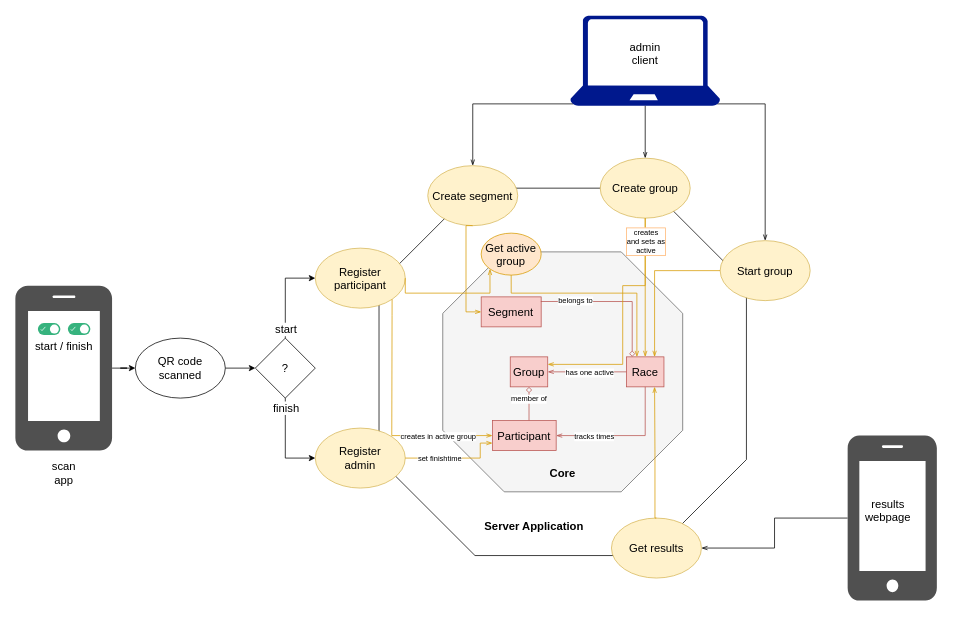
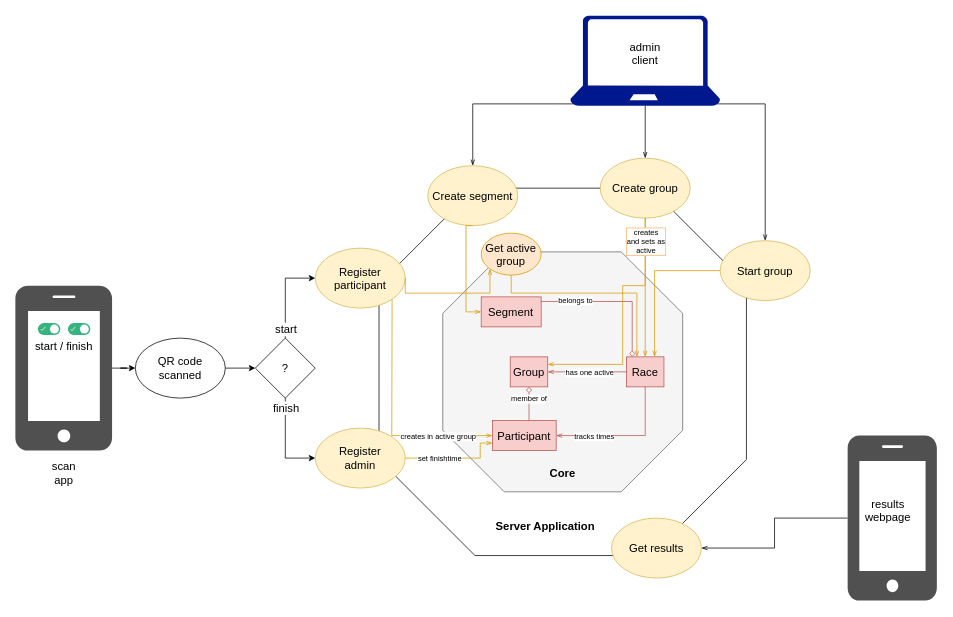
  <mxCell id="0" />
  <mxCell id="1" parent="0" />
  <mxCell id="2" value="" style="whiteSpace=wrap;html=1;shape=mxgraph.basic.octagon2;align=center;verticalAlign=middle;dx=64;fontSize=15;" vertex="1" parent="1"><mxGeometry x="505" y="250" width="490" height="490" as="geometry" /></mxCell>
  <mxCell id="3" value="" style="edgeStyle=orthogonalEdgeStyle;rounded=0;orthogonalLoop=1;jettySize=auto;html=1;fontSize=15;" edge="1" parent="1" source="4" target="19"><mxGeometry relative="1" as="geometry" /></mxCell>
  <mxCell id="4" value="" style="pointerEvents=1;shadow=0;dashed=0;html=1;strokeColor=none;fillColor=#505050;labelPosition=center;verticalLabelPosition=bottom;verticalAlign=top;outlineConnect=0;align=center;shape=mxgraph.office.devices.cell_phone_iphone_proportional;" vertex="1" parent="1"><mxGeometry x="20" y="380" width="128.96" height="220" as="geometry" /></mxCell>
  <mxCell id="5" value="" style="shape=image;html=1;verticalAlign=top;verticalLabelPosition=bottom;labelBackgroundColor=#ffffff;imageAspect=0;aspect=fixed;image=https://cdn1.iconfinder.com/data/icons/windows8_icons_iconpharm/26/qr_code.png" vertex="1" parent="1"><mxGeometry x="57.98" y="490" width="53" height="53" as="geometry" /></mxCell>
  <mxCell id="6" value="start / finish" style="text;html=1;strokeColor=none;fillColor=none;align=center;verticalAlign=middle;whiteSpace=wrap;rounded=0;fontSize=15;" vertex="1" parent="1"><mxGeometry x="40" y="450" width="90" height="20" as="geometry" /></mxCell>
  <mxCell id="7" value="" style="fillColor=#36B37E;strokeColor=none;rounded=1;arcSize=50;fontSize=15;" vertex="1" parent="1"><mxGeometry x="50" y="430" width="30" height="16" as="geometry" /></mxCell>
  <mxCell id="8" value="" style="shape=ellipse;strokeColor=none;fillColor=#ffffff" vertex="1" parent="7"><mxGeometry x="1" y="0.5" width="12" height="12" relative="1" as="geometry"><mxPoint x="-14" y="-6" as="offset" /></mxGeometry></mxCell>
  <mxCell id="9" value="" style="html=1;shadow=0;dashed=0;shape=mxgraph.atlassian.check;strokeColor=#ffffff" vertex="1" parent="7"><mxGeometry y="0.5" width="6" height="5" relative="1" as="geometry"><mxPoint x="4" y="-3" as="offset" /></mxGeometry></mxCell>
  <mxCell id="10" value="" style="fillColor=#36B37E;strokeColor=none;rounded=1;arcSize=50;fontSize=15;" vertex="1" parent="1"><mxGeometry x="90" y="430" width="30" height="16" as="geometry" /></mxCell>
  <mxCell id="11" value="" style="shape=ellipse;strokeColor=none;fillColor=#ffffff" vertex="1" parent="10"><mxGeometry x="1" y="0.5" width="12" height="12" relative="1" as="geometry"><mxPoint x="-14" y="-6" as="offset" /></mxGeometry></mxCell>
  <mxCell id="12" value="" style="html=1;shadow=0;dashed=0;shape=mxgraph.atlassian.check;strokeColor=#ffffff" vertex="1" parent="10"><mxGeometry y="0.5" width="6" height="5" relative="1" as="geometry"><mxPoint x="4" y="-3" as="offset" /></mxGeometry></mxCell>
  <mxCell id="13" style="edgeStyle=orthogonalEdgeStyle;rounded=0;orthogonalLoop=1;jettySize=auto;html=1;exitX=0.5;exitY=0;exitDx=0;exitDy=0;entryX=0;entryY=0.5;entryDx=0;entryDy=0;fontSize=15;" edge="1" parent="1" source="17" target="20"><mxGeometry relative="1" as="geometry" /></mxCell>
  <mxCell id="14" value="start" style="edgeLabel;html=1;align=center;verticalAlign=middle;resizable=0;points=[];fontSize=15;" vertex="1" connectable="0" parent="13"><mxGeometry x="-0.79" relative="1" as="geometry"><mxPoint as="offset" /></mxGeometry></mxCell>
  <mxCell id="15" style="edgeStyle=orthogonalEdgeStyle;rounded=0;orthogonalLoop=1;jettySize=auto;html=1;exitX=0.5;exitY=1;exitDx=0;exitDy=0;entryX=0;entryY=0.5;entryDx=0;entryDy=0;fontSize=15;" edge="1" parent="1" source="17" target="21"><mxGeometry relative="1" as="geometry" /></mxCell>
  <mxCell id="16" value="finish" style="edgeLabel;html=1;align=center;verticalAlign=middle;resizable=0;points=[];fontSize=15;" vertex="1" connectable="0" parent="15"><mxGeometry x="-0.8" relative="1" as="geometry"><mxPoint as="offset" /></mxGeometry></mxCell>
  <mxCell id="17" value="?" style="rhombus;whiteSpace=wrap;html=1;fontSize=15;" vertex="1" parent="1"><mxGeometry x="340" y="450" width="80" height="80" as="geometry" /></mxCell>
  <mxCell id="18" value="" style="edgeStyle=orthogonalEdgeStyle;rounded=0;orthogonalLoop=1;jettySize=auto;html=1;fontSize=15;" edge="1" parent="1" source="19" target="17"><mxGeometry relative="1" as="geometry" /></mxCell>
  <mxCell id="19" value="QR code scanned" style="ellipse;whiteSpace=wrap;html=1;fontSize=15;" vertex="1" parent="1"><mxGeometry x="180" y="450" width="120" height="80" as="geometry" /></mxCell>
  <mxCell id="20" value="Register participant" style="ellipse;whiteSpace=wrap;html=1;fontSize=15;fillColor=#fff2cc;strokeColor=#d6b656;" vertex="1" parent="1"><mxGeometry x="420" y="330" width="120" height="80" as="geometry" /></mxCell>
  <mxCell id="21" value="Register&lt;br&gt;admin" style="ellipse;whiteSpace=wrap;html=1;fontSize=15;fillColor=#fff2cc;strokeColor=#d6b656;" vertex="1" parent="1"><mxGeometry x="420" y="570" width="120" height="80" as="geometry" /></mxCell>
  <mxCell id="22" value="Create segment" style="ellipse;whiteSpace=wrap;html=1;fontSize=15;fillColor=#fff2cc;strokeColor=#d6b656;" vertex="1" parent="1"><mxGeometry x="570" y="220" width="120" height="80" as="geometry" /></mxCell>
  <mxCell id="23" value="Create group" style="ellipse;whiteSpace=wrap;html=1;fontSize=15;fillColor=#fff2cc;strokeColor=#d6b656;" vertex="1" parent="1"><mxGeometry x="800" y="210" width="120" height="80" as="geometry" /></mxCell>
  <mxCell id="24" value="Start group" style="ellipse;whiteSpace=wrap;html=1;fontSize=15;fillColor=#fff2cc;strokeColor=#d6b656;" vertex="1" parent="1"><mxGeometry x="960" y="320" width="120" height="80" as="geometry" /></mxCell>
  <mxCell id="25" value="Get results" style="ellipse;whiteSpace=wrap;html=1;fontSize=15;fillColor=#fff2cc;strokeColor=#d6b656;" vertex="1" parent="1"><mxGeometry x="815" y="690" width="120" height="80" as="geometry" /></mxCell>
  <mxCell id="26" value="" style="whiteSpace=wrap;html=1;shape=mxgraph.basic.octagon2;align=center;verticalAlign=middle;dx=41;fontSize=15;fontStyle=1;fillColor=#f5f5f5;strokeColor=#666666;fontColor=#333333;" vertex="1" parent="1"><mxGeometry x="590" y="335" width="320" height="320" as="geometry" /></mxCell>
  <mxCell id="27" value="Segment" style="rounded=0;whiteSpace=wrap;html=1;fontSize=15;fillColor=#f8cecc;strokeColor=#b85450;" vertex="1" parent="1"><mxGeometry x="641.25" y="395" width="80" height="40" as="geometry" /></mxCell>
  <mxCell id="28" value="Group" style="rounded=0;whiteSpace=wrap;html=1;fontSize=15;fillColor=#f8cecc;strokeColor=#b85450;" vertex="1" parent="1"><mxGeometry x="680" y="475" width="50" height="40" as="geometry" /></mxCell>
  <mxCell id="29" value="Race" style="rounded=0;whiteSpace=wrap;html=1;fontSize=15;fillColor=#f8cecc;strokeColor=#b85450;" vertex="1" parent="1"><mxGeometry x="835" y="475" width="50" height="40" as="geometry" /></mxCell>
  <mxCell id="30" value="Participant" style="rounded=0;whiteSpace=wrap;html=1;fontSize=15;fillColor=#f8cecc;strokeColor=#b85450;" vertex="1" parent="1"><mxGeometry x="656.25" y="560" width="85" height="40" as="geometry" /></mxCell>
  <mxCell id="31" value="Get active group" style="ellipse;whiteSpace=wrap;html=1;fontSize=15;fillColor=#ffe6cc;strokeColor=#d79b00;" vertex="1" parent="1"><mxGeometry x="641.25" y="310" width="80" height="56" as="geometry" /></mxCell>
  <mxCell id="32" style="edgeStyle=orthogonalEdgeStyle;rounded=0;orthogonalLoop=1;jettySize=auto;html=1;exitX=1;exitY=0.5;exitDx=0;exitDy=0;entryX=0;entryY=0.75;entryDx=0;entryDy=0;endArrow=openThin;endFill=0;fontSize=10;fillColor=#ffe6cc;strokeColor=#d79b00;" edge="1" parent="1" source="21" target="30"><mxGeometry relative="1" as="geometry"><Array as="points"><mxPoint x="640" y="610" /><mxPoint x="640" y="590" /></Array></mxGeometry></mxCell>
  <mxCell id="33" value="set finishtime" style="edgeLabel;html=1;align=center;verticalAlign=middle;resizable=0;points=[];fontSize=10;" vertex="1" connectable="0" parent="32"><mxGeometry x="-0.338" relative="1" as="geometry"><mxPoint as="offset" /></mxGeometry></mxCell>
  <mxCell id="34" style="edgeStyle=orthogonalEdgeStyle;rounded=0;orthogonalLoop=1;jettySize=auto;html=1;exitX=0;exitY=0.5;exitDx=0;exitDy=0;entryX=0.75;entryY=0;entryDx=0;entryDy=0;endArrow=openThin;endFill=0;fontSize=10;fillColor=#ffe6cc;strokeColor=#d79b00;" edge="1" parent="1" source="24" target="29"><mxGeometry relative="1" as="geometry"><Array as="points"><mxPoint x="873" y="360" /><mxPoint x="873" y="475" /></Array></mxGeometry></mxCell>
  <mxCell id="35" style="edgeStyle=orthogonalEdgeStyle;rounded=0;orthogonalLoop=1;jettySize=auto;html=1;exitX=0.5;exitY=1;exitDx=0;exitDy=0;entryX=0.278;entryY=0.002;entryDx=0;entryDy=0;endArrow=openThin;endFill=0;fontSize=10;entryPerimeter=0;fillColor=#ffe6cc;strokeColor=#d79b00;" edge="1" parent="1" source="31" target="29"><mxGeometry relative="1" as="geometry"><Array as="points"><mxPoint x="681" y="390" /><mxPoint x="849" y="390" /></Array></mxGeometry></mxCell>
  <mxCell id="36" style="edgeStyle=orthogonalEdgeStyle;rounded=0;orthogonalLoop=1;jettySize=auto;html=1;exitX=0.994;exitY=0.154;exitDx=0;exitDy=0;entryX=0.153;entryY=-0.001;entryDx=0;entryDy=0;endArrow=diamond;endFill=0;fontSize=10;entryPerimeter=0;fillColor=#f8cecc;strokeColor=#b85450;exitPerimeter=0;" edge="1" parent="1" source="27" target="29"><mxGeometry relative="1" as="geometry" /></mxCell>
  <mxCell id="37" value="belongs to" style="edgeLabel;html=1;align=center;verticalAlign=middle;resizable=0;points=[];fontSize=10;" vertex="1" connectable="0" parent="36"><mxGeometry x="0.687" y="-1" relative="1" as="geometry"><mxPoint x="-75.29" y="-44.48" as="offset" /></mxGeometry></mxCell>
  <mxCell id="38" value="" style="edgeStyle=orthogonalEdgeStyle;rounded=0;orthogonalLoop=1;jettySize=auto;html=1;endArrow=openThin;endFill=0;fontSize=10;fillColor=#f8cecc;strokeColor=#b85450;" edge="1" parent="1" source="29" target="28"><mxGeometry relative="1" as="geometry" /></mxCell>
  <mxCell id="39" value="has one active" style="edgeLabel;html=1;align=center;verticalAlign=middle;resizable=0;points=[];fontSize=10;" vertex="1" connectable="0" parent="38"><mxGeometry x="0.009" y="1" relative="1" as="geometry"><mxPoint x="3.06" y="-1" as="offset" /></mxGeometry></mxCell>
  <mxCell id="40" style="edgeStyle=orthogonalEdgeStyle;rounded=0;orthogonalLoop=1;jettySize=auto;html=1;exitX=0.5;exitY=1;exitDx=0;exitDy=0;entryX=1;entryY=0.5;entryDx=0;entryDy=0;endArrow=openThin;endFill=0;fontSize=10;fillColor=#f8cecc;strokeColor=#b85450;" edge="1" parent="1" source="29" target="30"><mxGeometry relative="1" as="geometry" /></mxCell>
  <mxCell id="41" value="tracks times" style="edgeLabel;html=1;align=center;verticalAlign=middle;resizable=0;points=[];fontSize=10;" vertex="1" connectable="0" parent="40"><mxGeometry x="0.459" relative="1" as="geometry"><mxPoint as="offset" /></mxGeometry></mxCell>
  <mxCell id="42" value="" style="edgeStyle=orthogonalEdgeStyle;rounded=0;orthogonalLoop=1;jettySize=auto;html=1;endArrow=diamond;endFill=0;fontSize=10;exitX=0.574;exitY=-0.007;exitDx=0;exitDy=0;exitPerimeter=0;fillColor=#f8cecc;strokeColor=#b85450;" edge="1" parent="1" source="30" target="28"><mxGeometry relative="1" as="geometry" /></mxCell>
  <mxCell id="43" value="member of" style="edgeLabel;html=1;align=center;verticalAlign=middle;resizable=0;points=[];fontSize=10;" vertex="1" connectable="0" parent="42"><mxGeometry x="0.307" y="1" relative="1" as="geometry"><mxPoint as="offset" /></mxGeometry></mxCell>
- <mxCell id="44" style="edgeStyle=orthogonalEdgeStyle;rounded=0;orthogonalLoop=1;jettySize=auto;html=1;exitX=0.5;exitY=0;exitDx=0;exitDy=0;entryX=0.75;entryY=1;entryDx=0;entryDy=0;endArrow=openThin;endFill=0;fontSize=10;fillColor=#ffe6cc;strokeColor=#d79b00;" edge="1" parent="1" source="25" target="29"><mxGeometry relative="1" as="geometry"><Array as="points"><mxPoint x="873" y="690" /><mxPoint x="873" y="603" /></Array></mxGeometry></mxCell>
  <mxCell id="45" style="edgeStyle=orthogonalEdgeStyle;rounded=0;orthogonalLoop=1;jettySize=auto;html=1;exitX=1;exitY=1;exitDx=0;exitDy=0;entryX=0;entryY=0.5;entryDx=0;entryDy=0;endArrow=openThin;endFill=0;fontSize=10;fillColor=#ffe6cc;strokeColor=#d79b00;" edge="1" parent="1" source="20" target="30"><mxGeometry relative="1" as="geometry"><Array as="points"><mxPoint x="522" y="420" /><mxPoint x="522" y="565" /></Array></mxGeometry></mxCell>
  <mxCell id="46" value="creates in active group" style="edgeLabel;html=1;align=center;verticalAlign=middle;resizable=0;points=[];fontSize=10;" vertex="1" connectable="0" parent="45"><mxGeometry x="0.7" relative="1" as="geometry"><mxPoint x="-26.09" as="offset" /></mxGeometry></mxCell>
  <mxCell id="47" style="edgeStyle=orthogonalEdgeStyle;rounded=0;orthogonalLoop=1;jettySize=auto;html=1;exitX=0.5;exitY=1;exitDx=0;exitDy=0;entryX=1;entryY=0.25;entryDx=0;entryDy=0;endArrow=openThin;endFill=0;fontSize=10;fillColor=#ffe6cc;strokeColor=#d79b00;" edge="1" parent="1" source="23" target="28"><mxGeometry relative="1" as="geometry"><Array as="points"><mxPoint x="860" y="380" /><mxPoint x="830" y="380" /><mxPoint x="830" y="485" /></Array></mxGeometry></mxCell>
  <mxCell id="48" style="edgeStyle=orthogonalEdgeStyle;rounded=0;orthogonalLoop=1;jettySize=auto;html=1;exitX=0.5;exitY=1;exitDx=0;exitDy=0;entryX=0.5;entryY=0;entryDx=0;entryDy=0;endArrow=openThin;endFill=0;fontSize=10;fillColor=#ffe6cc;strokeColor=#d79b00;" edge="1" parent="1" source="23" target="29"><mxGeometry relative="1" as="geometry" /></mxCell>
  <mxCell id="49" value="creates&lt;br&gt;and sets as&lt;br&gt;active" style="edgeLabel;html=1;align=center;verticalAlign=middle;resizable=0;points=[];fontSize=10;labelBorderColor=#FFB570;" vertex="1" connectable="0" parent="48"><mxGeometry x="-0.879" relative="1" as="geometry"><mxPoint y="19.05" as="offset" /></mxGeometry></mxCell>
  <mxCell id="50" style="edgeStyle=orthogonalEdgeStyle;rounded=0;orthogonalLoop=1;jettySize=auto;html=1;exitX=0.5;exitY=1;exitDx=0;exitDy=0;entryX=0;entryY=0.5;entryDx=0;entryDy=0;endArrow=openThin;endFill=0;fontSize=10;fillColor=#ffe6cc;strokeColor=#d79b00;" edge="1" parent="1" source="22" target="27"><mxGeometry relative="1" as="geometry"><Array as="points"><mxPoint x="621" y="300" /><mxPoint x="621" y="415" /></Array></mxGeometry></mxCell>
  <mxCell id="51" value="Core" style="text;html=1;strokeColor=none;fillColor=none;align=center;verticalAlign=middle;whiteSpace=wrap;rounded=0;fontSize=15;strokeWidth=5;fontStyle=1" vertex="1" parent="1"><mxGeometry x="730" y="620" width="40" height="20" as="geometry" /></mxCell>
- <mxCell id="52" value="Server Application" style="text;html=1;strokeColor=none;fillColor=none;align=center;verticalAlign=middle;whiteSpace=wrap;rounded=0;fontSize=15;strokeWidth=5;fontStyle=1" vertex="1" parent="1"><mxGeometry x="637" y="690" width="150" height="20" as="geometry" /></mxCell>
+ <mxCell id="52" value="Server Application" style="text;html=1;strokeColor=none;fillColor=none;align=center;verticalAlign=middle;whiteSpace=wrap;rounded=0;fontSize=15;strokeWidth=5;fontStyle=1" vertex="1" parent="1"><mxGeometry x="652" y="690" width="150" height="20" as="geometry" /></mxCell>
  <mxCell id="53" style="edgeStyle=orthogonalEdgeStyle;rounded=0;orthogonalLoop=1;jettySize=auto;html=1;exitX=0.02;exitY=0.98;exitDx=0;exitDy=0;exitPerimeter=0;entryX=0.5;entryY=0;entryDx=0;entryDy=0;endArrow=openThin;endFill=0;fontSize=15;" edge="1" parent="1" source="56" target="22"><mxGeometry relative="1" as="geometry" /></mxCell>
  <mxCell id="54" style="edgeStyle=orthogonalEdgeStyle;rounded=0;orthogonalLoop=1;jettySize=auto;html=1;exitX=0.98;exitY=0.98;exitDx=0;exitDy=0;exitPerimeter=0;entryX=0.5;entryY=0;entryDx=0;entryDy=0;endArrow=openThin;endFill=0;fontSize=15;" edge="1" parent="1" source="56" target="24"><mxGeometry relative="1" as="geometry"><Array as="points"><mxPoint x="1020" y="138" /></Array></mxGeometry></mxCell>
  <mxCell id="55" style="edgeStyle=orthogonalEdgeStyle;rounded=0;orthogonalLoop=1;jettySize=auto;html=1;exitX=0.5;exitY=1;exitDx=0;exitDy=0;exitPerimeter=0;endArrow=openThin;endFill=0;fontSize=15;" edge="1" parent="1" source="56" target="23"><mxGeometry relative="1" as="geometry" /></mxCell>
  <mxCell id="56" value="" style="aspect=fixed;pointerEvents=1;shadow=0;dashed=0;html=1;strokeColor=none;labelPosition=center;verticalLabelPosition=bottom;verticalAlign=top;align=center;fillColor=#00188D;shape=mxgraph.azure.laptop;fontSize=15;" vertex="1" parent="1"><mxGeometry x="760" y="20" width="200" height="120" as="geometry" /></mxCell>
  <mxCell id="57" value="admin client" style="text;html=1;strokeColor=none;fillColor=none;align=center;verticalAlign=middle;whiteSpace=wrap;rounded=0;fontSize=15;" vertex="1" parent="1"><mxGeometry x="840" y="60" width="40" height="20" as="geometry" /></mxCell>
  <mxCell id="58" value="scan app" style="text;html=1;strokeColor=none;fillColor=none;align=center;verticalAlign=middle;whiteSpace=wrap;rounded=0;fontSize=15;" vertex="1" parent="1"><mxGeometry x="65" y="620" width="40" height="20" as="geometry" /></mxCell>
  <mxCell id="59" style="edgeStyle=orthogonalEdgeStyle;rounded=0;orthogonalLoop=1;jettySize=auto;html=1;entryX=1;entryY=0.5;entryDx=0;entryDy=0;endArrow=openThin;endFill=0;fontSize=15;" edge="1" parent="1" source="60" target="25"><mxGeometry relative="1" as="geometry" /></mxCell>
  <mxCell id="60" value="" style="pointerEvents=1;shadow=0;dashed=0;html=1;strokeColor=none;fillColor=#505050;labelPosition=center;verticalLabelPosition=bottom;verticalAlign=top;outlineConnect=0;align=center;shape=mxgraph.office.devices.cell_phone_iphone_proportional;" vertex="1" parent="1"><mxGeometry x="1130" y="580" width="118.96" height="220" as="geometry" /></mxCell>
  <mxCell id="61" value="results&lt;br&gt;webpage" style="text;html=1;strokeColor=none;fillColor=none;align=center;verticalAlign=middle;whiteSpace=wrap;rounded=0;fontSize=15;" vertex="1" parent="1"><mxGeometry x="1164.48" y="670" width="40" height="20" as="geometry" /></mxCell>
  <mxCell id="62" style="edgeStyle=orthogonalEdgeStyle;rounded=0;orthogonalLoop=1;jettySize=auto;html=1;exitX=1;exitY=0.5;exitDx=0;exitDy=0;entryX=0;entryY=1;entryDx=0;entryDy=0;endArrow=openThin;endFill=0;fontSize=10;fillColor=#ffe6cc;strokeColor=#d79b00;" edge="1" parent="1" source="20" target="31"><mxGeometry relative="1" as="geometry"><Array as="points"><mxPoint x="540" y="390" /><mxPoint x="653" y="390" /></Array></mxGeometry></mxCell>
